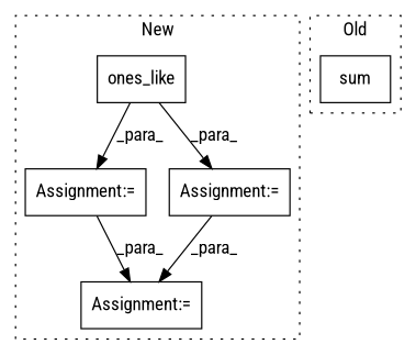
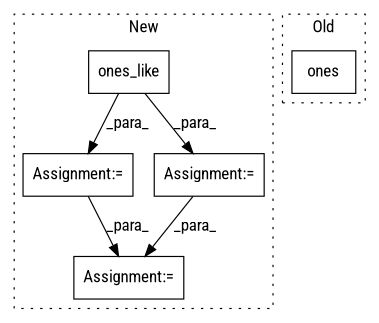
  digraph {
    fontname="Roboto Condensed"
    node [a=7 l=1 shape=box fontname="Roboto Condensed"]
    edge [fontname="Roboto Condensed"]
    n1 [a=32 l="10,1" label=ones_like s="8455,8474"]
    n2 [label="Assignment:=" s=8728]
    n3 [label="Assignment:=" s=8589]
    n4 [label="Assignment:=" s=8806]
-   n5 [a=32 l="4,1" label=sum s="8851,8867"]
+   n5 [a=32 l="4,1" label=ones s="8851,8867"]
    subgraph cluster_1 {
      label=New
      style=dotted
      n1
      n2
      n3
      n4
    }
    subgraph cluster_2 {
      label=Old
      style=dotted
      n5
    }
    n1 -> n2 [label=_para_]
    n1 -> n3 [label=_para_]
    n2 -> n4 [label=_para_]
    n3 -> n4 [label=_para_]
  }
